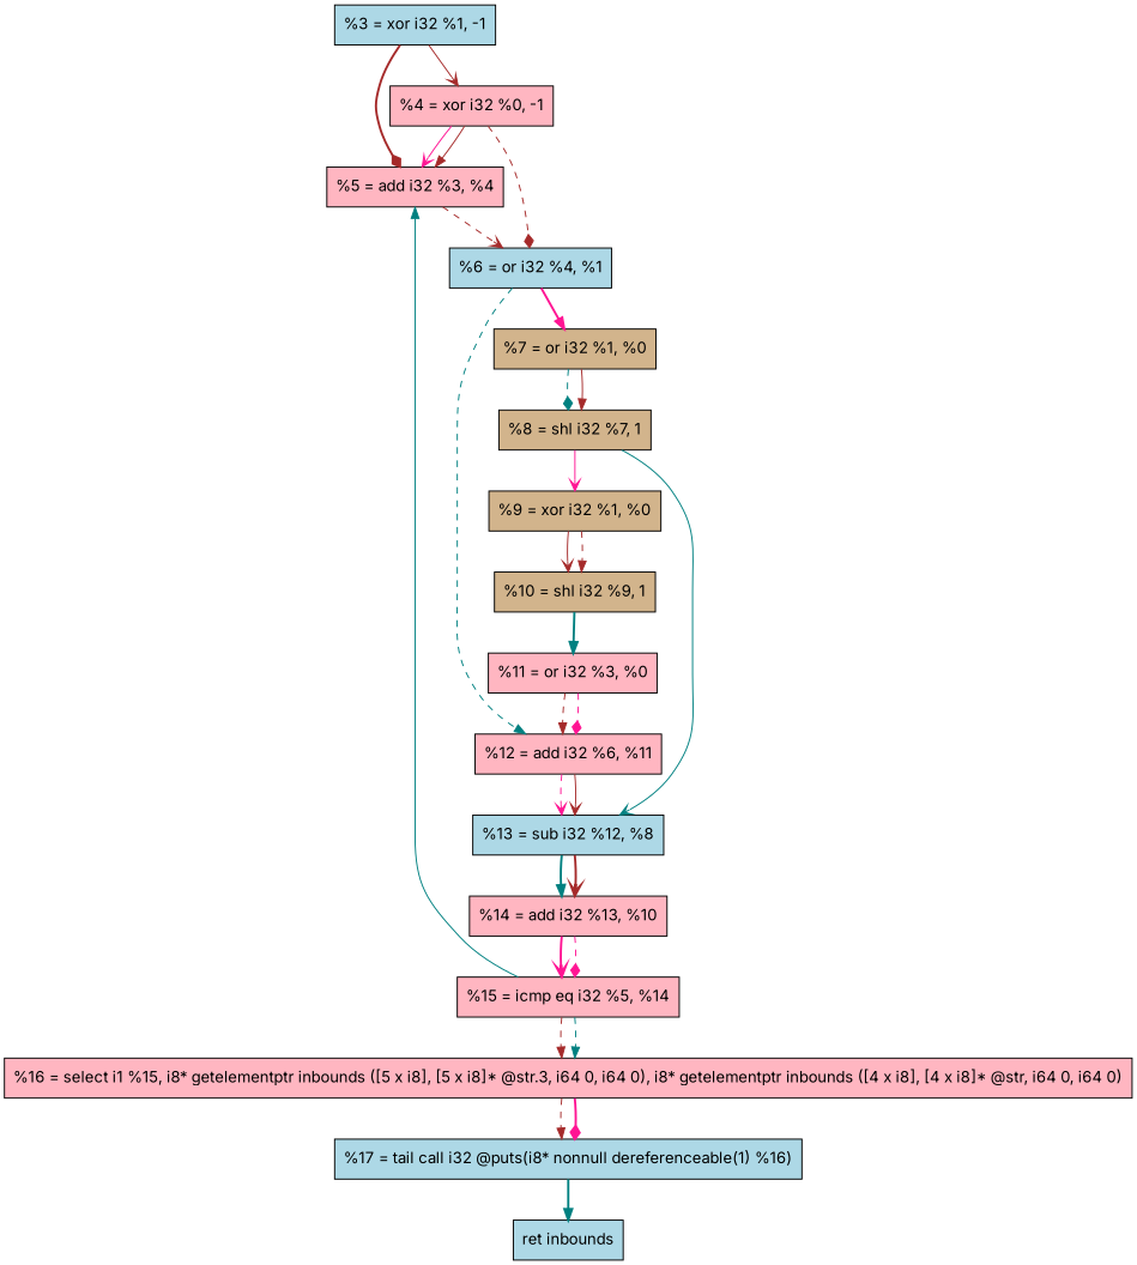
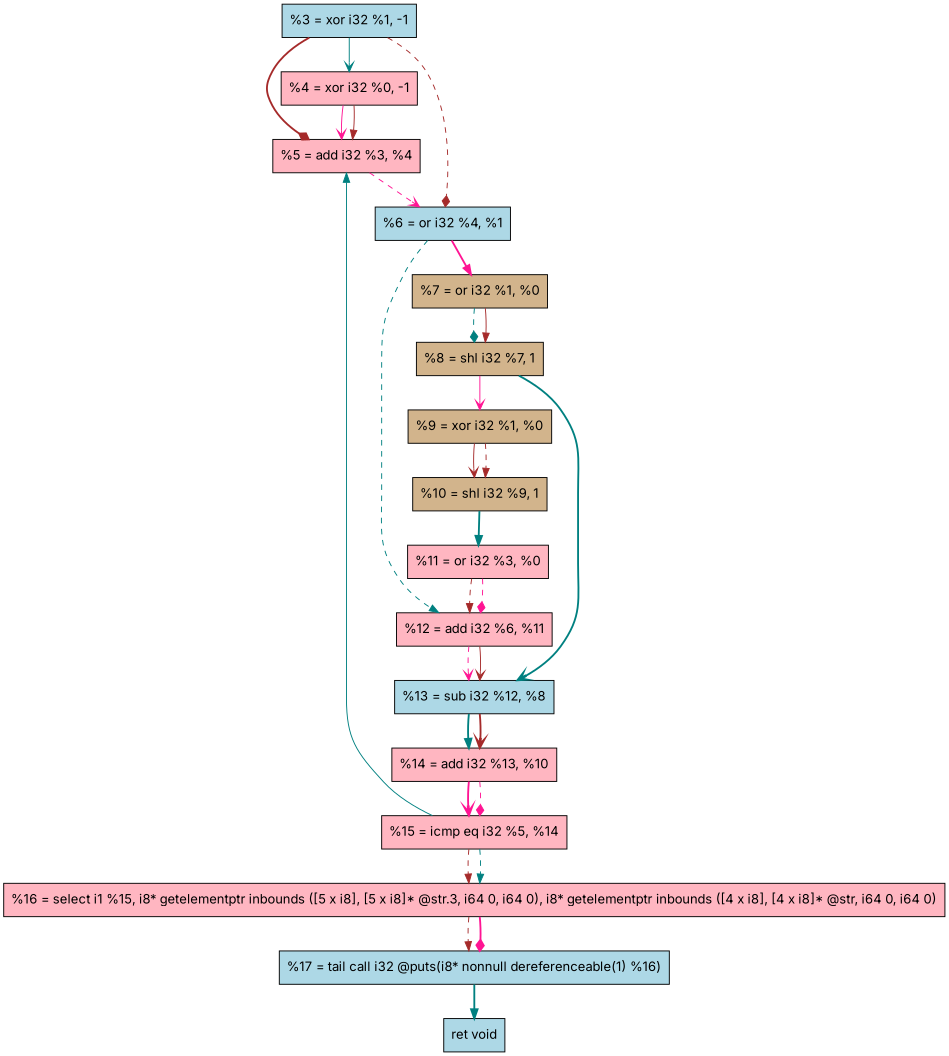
  digraph {
    fontname=Inter
    node [fillcolor=lightpink fontname=Inter shape=record style=filled]
    edge [arrowhead=normal color=brown fontname=Inter style=dashed]
    n1 [fillcolor=lightblue label="  %3 = xor i32 %1, -1"]
    n2 [label="  %4 = xor i32 %0, -1"]
    n3 [label="  %5 = add i32 %3, %4"]
    n4 [fillcolor=lightblue label="  %6 = or i32 %4, %1"]
    n5 [label="  %11 = or i32 %3, %0"]
    n6 [label="  %12 = add i32 %6, %11"]
    n7 [fillcolor=tan label="  %7 = or i32 %1, %0"]
    n8 [label="  %15 = icmp eq i32 %5, %14"]
    n9 [label="  %16 = select i1 %15, i8* getelementptr inbounds ([5 x i8], [5 x i8]* @str.3, i64 0, i64 0), i8* getelementptr inbounds ([4 x i8], [4 x i8]* @str, i64 0, i64 0)"]
    n10 [fillcolor=tan label="  %8 = shl i32 %7, 1"]
    n11 [fillcolor=lightblue label="  %13 = sub i32 %12, %8"]
    n12 [fillcolor=tan label="  %9 = xor i32 %1, %0"]
    n13 [fillcolor=tan label="  %10 = shl i32 %9, 1"]
    n14 [label="  %14 = add i32 %13, %10"]
    n15 [fillcolor=lightblue label="  %17 = tail call i32 @puts(i8* nonnull dereferenceable(1) %16)"]
-   n16 [fillcolor=lightblue label="ret inbounds"]
-   n1 -> n2 [arrowhead=vee style=solid]
+   n16 [fillcolor=lightblue label="  ret void"]
+   n1 -> n2 [arrowhead=vee color=teal style=solid]
    n1 -> n3 [arrowhead=diamond style=bold]
    n2 -> n3 [arrowhead=vee color=deeppink style=solid]
    n2 -> n3 [style=solid]
-   n2 -> n4 [arrowhead=diamond]
-   n3 -> n4 [arrowhead=vee]
+   n1 -> n4 [arrowhead=diamond]
+   n3 -> n4 [arrowhead=vee color=deeppink]
    n4 -> n6 [color=teal]
    n4 -> n7 [color=deeppink style=bold]
    n5 -> n6
    n5 -> n6 [arrowhead=diamond color=deeppink]
    n6 -> n11 [arrowhead=vee color=deeppink]
    n6 -> n11 [arrowhead=vee style=solid]
    n7 -> n10 [arrowhead=diamond color=teal]
    n7 -> n10 [style=solid]
    n8 -> n3 [color=teal style=solid]
    n8 -> n9
    n8 -> n9 [color=teal]
    n9 -> n15
    n9 -> n15 [arrowhead=diamond color=deeppink style=bold]
-   n10 -> n11 [arrowhead=vee color=teal style=solid]
+   n10 -> n11 [arrowhead=vee color=teal style=bold]
    n10 -> n12 [arrowhead=vee color=deeppink style=solid]
    n11 -> n14 [color=teal style=bold]
    n11 -> n14 [arrowhead=vee style=bold]
    n12 -> n13 [arrowhead=vee style=solid]
    n12 -> n13
    n13 -> n5 [color=teal style=bold]
    n14 -> n8 [arrowhead=vee color=deeppink style=bold]
    n14 -> n8 [arrowhead=diamond color=deeppink]
    n15 -> n16 [color=teal style=bold]
  }
